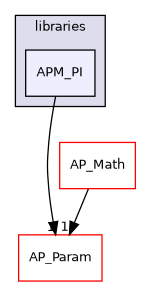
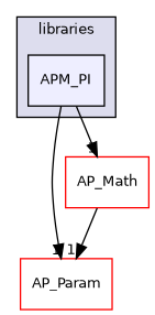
  digraph {
    compound=true
    node [fillcolor=white fontname=Helvetica fontsize=10 shape=box style=filled color=red]
    edge [headlabel=1 labeldistance=1.5 labelfontname=Helvetica labelfontsize=10]
    n1 [fillcolor="#eeeeff" label=APM_PI pencolor=black color=""]
    n2 [label=AP_Param]
    n3 [label=AP_Math]
    subgraph cluster_1 {
      bgcolor="#ddddee"
      fontname=Helvetica
      fontsize=10
      label=libraries
      pencolor=black
      n1
    }
    n1 -> n2
+   n1 -> n3
    n3 -> n2
  }
